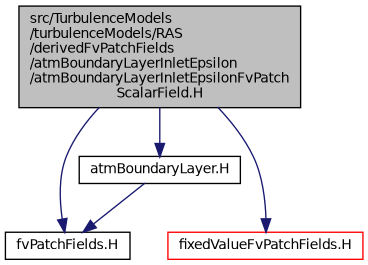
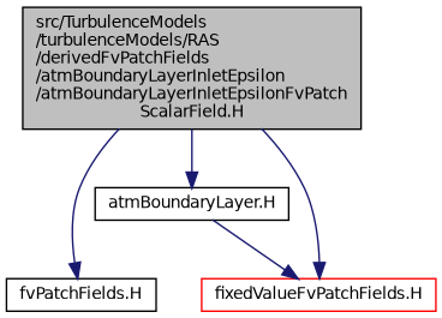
  digraph {
    node [color=black fontname=Helvetica fontsize=10 shape=record]
    edge [color=midnightblue fontname=Helvetica fontsize=10 labelfontname=Helvetica labelfontsize=10 style=solid]
    n1 [fillcolor=grey75 fontcolor=black height=0.2 label="src/TurbulenceModels\l/turbulenceModels/RAS\l/derivedFvPatchFields\l/atmBoundaryLayerInletEpsilon\l/atmBoundaryLayerInletEpsilonFvPatch\lScalarField.H" style=filled width=0.4]
    n2 [height=0.2 label="fvPatchFields.H" width=0.4]
    n3 [color=red height=0.2 label="fixedValueFvPatchFields.H" width=0.4]
    n4 [height=0.2 label="atmBoundaryLayer.H" width=0.4]
    n1 -> n2
    n1 -> n3
    n1 -> n4
-   n4 -> n2
+   n4 -> n3
  }
